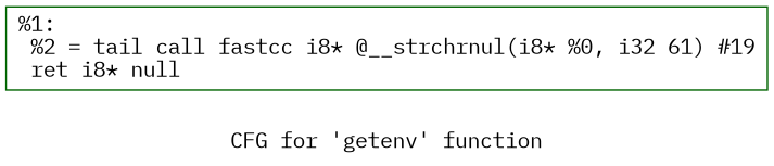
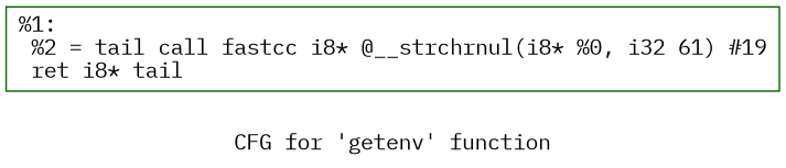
  digraph {
    label="CFG for 'getenv' function"
    fontname="IBM Plex Mono"
-   n1 [label="{%1:\l  %2 = tail call fastcc i8* @__strchrnul(i8* %0, i32 61) #19\l  ret i8* null\l}" shape=record color=darkgreen fontname="IBM Plex Mono"]
+   n1 [label="{%1:\l  %2 = tail call fastcc i8* @__strchrnul(i8* %0, i32 61) #19\l  ret i8* tail\l}" shape=record color=darkgreen fontname="IBM Plex Mono"]
  }
